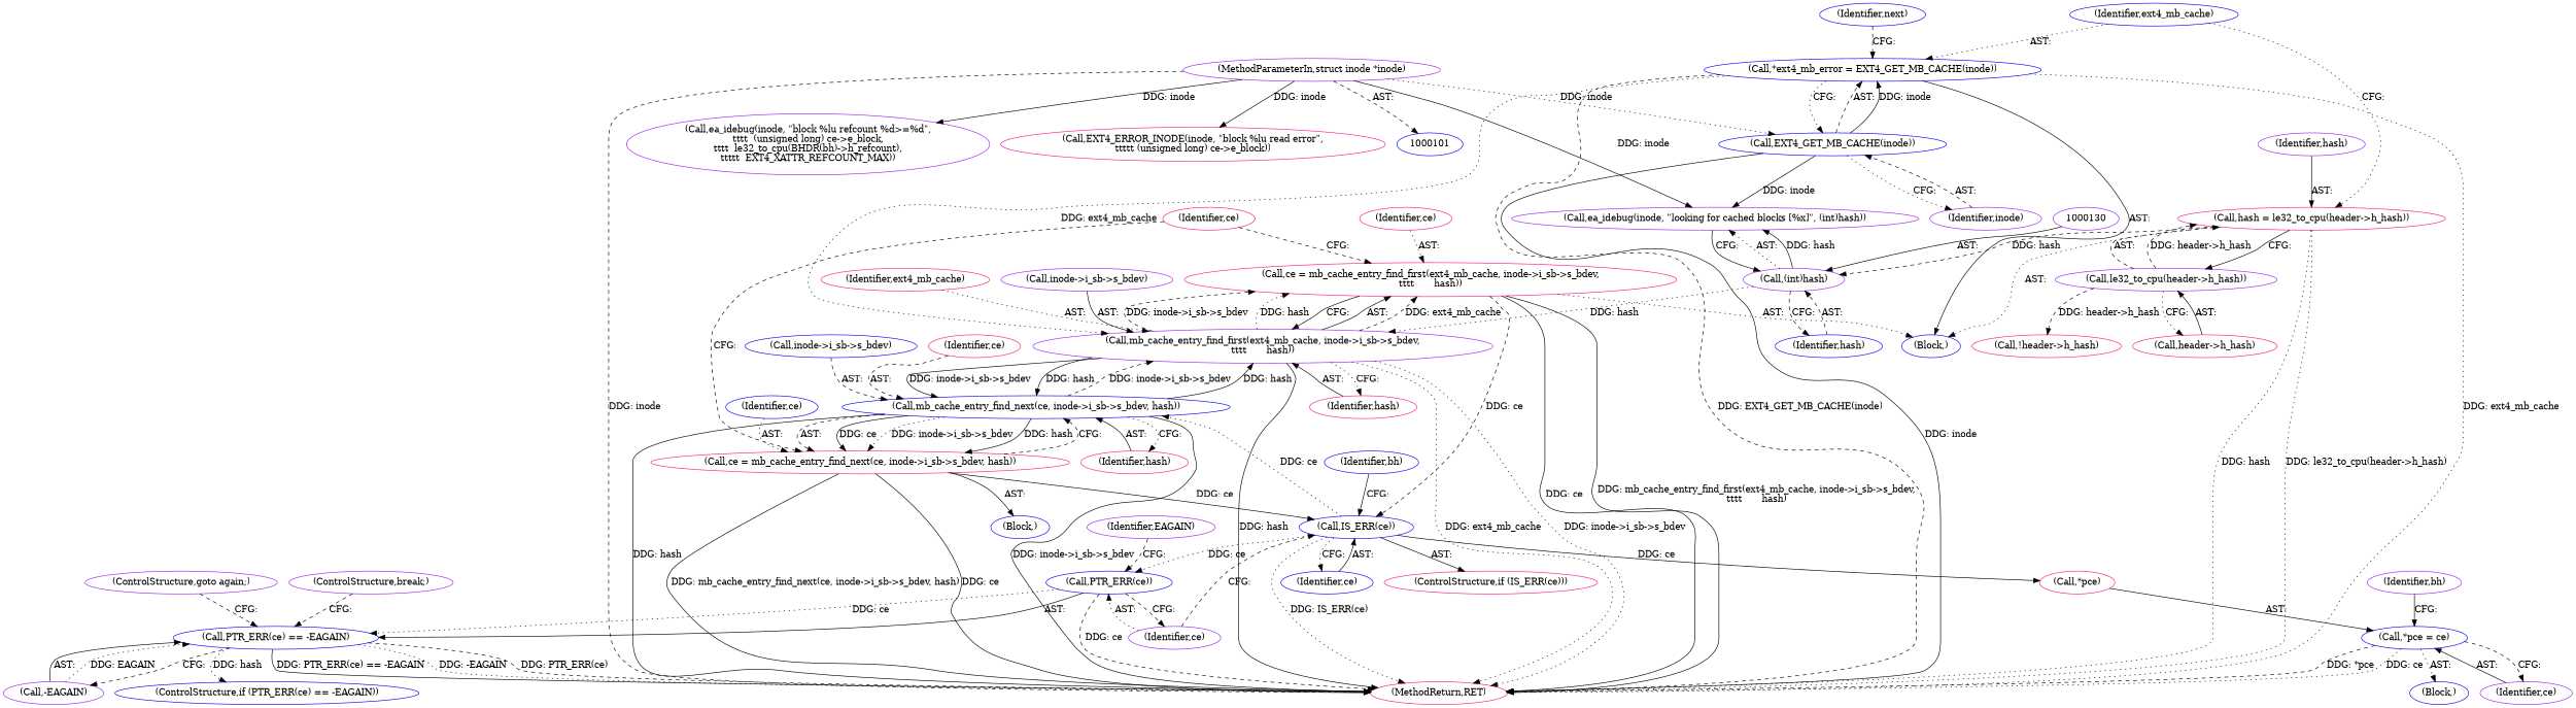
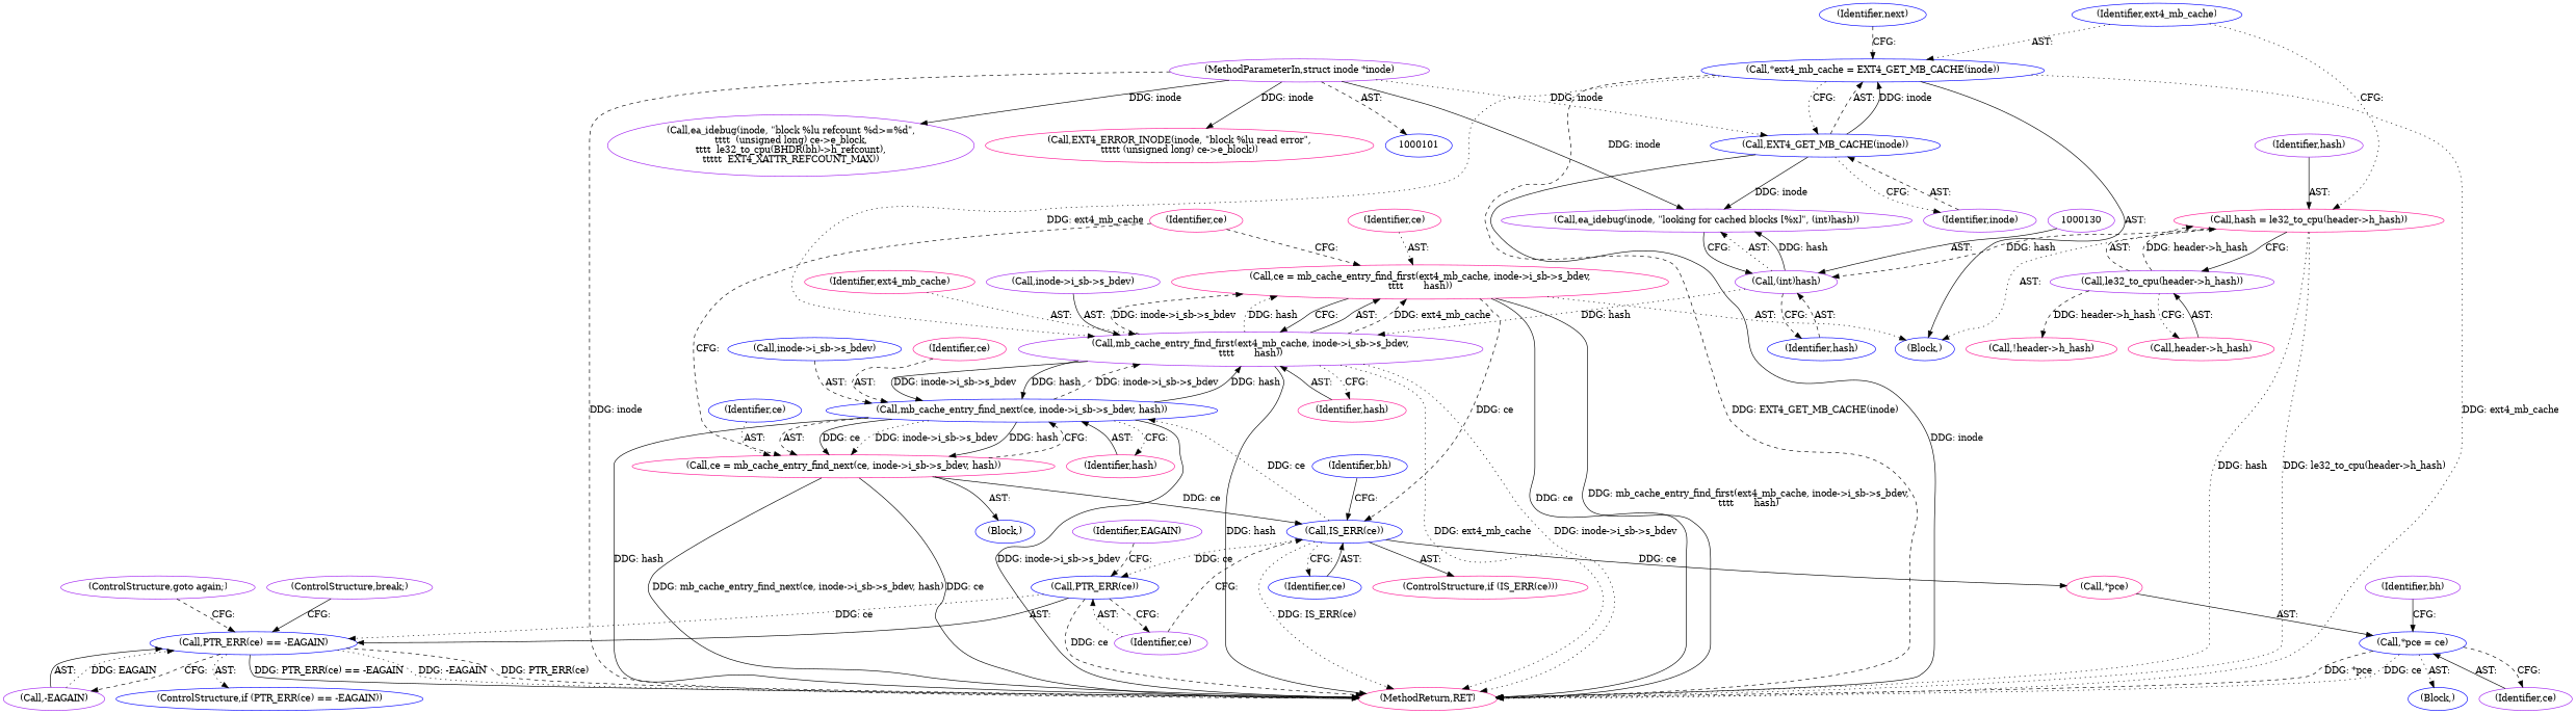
  digraph {
    node [color=blue]
    edge [style=solid]
    n1 [color=deeppink label="(Call,ce = mb_cache_entry_find_first(ext4_mb_cache, inode->i_sb->s_bdev,\n\t\t\t\t       hash))"]
    n2 [color=purple label="(Call,mb_cache_entry_find_first(ext4_mb_cache, inode->i_sb->s_bdev,\n\t\t\t\t       hash))"]
    n3 [label="(Call,IS_ERR(ce))"]
    n4 [label="(Block,)"]
    n5 [color=deeppink label="(MethodReturn,RET)"]
    n6 [label="(Call,mb_cache_entry_find_next(ce, inode->i_sb->s_bdev, hash))"]
    n7 [color=deeppink label="(Identifier,hash)"]
    n8 [label="(Call,PTR_ERR(ce))"]
    n9 [label="(Identifier,ce)"]
    n10 [color=deeppink label="(ControlStructure,if (IS_ERR(ce)))"]
    n11 [color=deeppink label="(Call,*pce)"]
    n12 [color=deeppink label="(Call,ce = mb_cache_entry_find_next(ce, inode->i_sb->s_bdev, hash))"]
    n13 [color=deeppink label="(Identifier,hash)"]
-   n14 [label="(Call,*ext4_mb_error = EXT4_GET_MB_CACHE(inode))"]
+   n14 [label="(Call,*ext4_mb_cache = EXT4_GET_MB_CACHE(inode))"]
    n15 [label="(Call,EXT4_GET_MB_CACHE(inode))"]
    n16 [color=purple label="(Identifier,inode)"]
    n17 [color=purple label="(Call,ea_idebug(inode, \"looking for cached blocks [%x]\", (int)hash))"]
    n18 [color=purple label="(Call,(int)hash)"]
    n19 [color=purple label="(MethodParameterIn,struct inode *inode)"]
    n20 [color=purple label="(Call,ea_idebug(inode, \"block %lu refcount %d>=%d\",\n\t\t\t\t  (unsigned long) ce->e_block,\n\t\t\t\t  le32_to_cpu(BHDR(bh)->h_refcount),\n\t\t\t\t\t  EXT4_XATTR_REFCOUNT_MAX))"]
    n21 [color=deeppink label="(Call,EXT4_ERROR_INODE(inode, \"block %lu read error\",\n\t\t\t\t\t (unsigned long) ce->e_block))"]
    1000101
    n23 [label="(Block,)"]
    n24 [label="(Call,PTR_ERR(ce) == -EAGAIN)"]
    n25 [color=purple label="(Identifier,ce)"]
    n26 [label="(Call,*pce = ce)"]
    n27 [label="(Block,)"]
    n28 [color=purple label="(Identifier,ce)"]
    n29 [label="(Identifier,hash)"]
    n30 [color=deeppink label="(Call,hash = le32_to_cpu(header->h_hash))"]
    n31 [color=purple label="(Call,le32_to_cpu(header->h_hash))"]
    n32 [color=deeppink label="(Call,header->h_hash)"]
    n33 [color=deeppink label="(Call,!header->h_hash)"]
    n34 [label="(ControlStructure,if (PTR_ERR(ce) == -EAGAIN))"]
    n35 [color=purple label="(Call,-EAGAIN)"]
    n36 [label="(Call,inode->i_sb->s_bdev)"]
    n37 [color=purple label="(Identifier,bh)"]
    n38 [color=deeppink label="(Identifier,ce)"]
    n39 [label="(Identifier,bh)"]
    n40 [label="(Identifier,next)"]
    n41 [color=purple label="(Identifier,hash)"]
    n42 [color=deeppink label="(Identifier,ce)"]
    n43 [color=deeppink label="(Identifier,ext4_mb_cache)"]
    n44 [color=purple label="(Identifier,EAGAIN)"]
    n45 [color=purple label="(Call,inode->i_sb->s_bdev)"]
    n46 [label="(Identifier,ext4_mb_cache)"]
    n47 [color=deeppink label="(Identifier,ce)"]
    n48 [label="(Identifier,ce)"]
    n49 [color=purple label="(ControlStructure,goto again;)"]
    n50 [color=purple label="(ControlStructure,break;)"]
    1000130 [color=purple]
    n1 -> n2 [label="CFG: "]
    n1 -> n3 [label="DDG: ce" style=dashed]
    n1 -> n4 [label="AST: " style=dotted]
    n1 -> n5 [label="DDG: ce"]
    n1 -> n5 [label="DDG: mb_cache_entry_find_first(ext4_mb_cache, inode->i_sb->s_bdev,\n\t\t\t\t       hash)"]
    n2 -> n1 [label="AST: "]
    n2 -> n1 [label="DDG: ext4_mb_cache" style=dashed]
    n2 -> n1 [label="DDG: inode->i_sb->s_bdev" style=dashed]
    n2 -> n1 [label="DDG: hash" style=dotted]
    n2 -> n5 [label="DDG: hash"]
    n2 -> n5 [label="DDG: ext4_mb_cache" style=dotted]
    n2 -> n5 [label="DDG: inode->i_sb->s_bdev" style=dotted]
    n2 -> n6 [label="DDG: inode->i_sb->s_bdev"]
    n2 -> n6 [label="DDG: hash"]
    n2 -> n7 [label="CFG: " style=dotted]
    n3 -> n5 [label="DDG: IS_ERR(ce)" style=dotted]
    n3 -> n6 [label="DDG: ce" style=dotted]
    n3 -> n8 [label="DDG: ce" style=dotted]
    n3 -> n9 [label="CFG: " style=dotted]
    n3 -> n10 [label="AST: "]
    n3 -> n11 [label="DDG: ce"]
    n6 -> n2 [label="DDG: inode->i_sb->s_bdev" style=dashed]
    n6 -> n2 [label="DDG: hash"]
    n6 -> n5 [label="DDG: inode->i_sb->s_bdev"]
    n6 -> n5 [label="DDG: hash"]
    n6 -> n12 [label="AST: " style=dashed]
    n6 -> n12 [label="DDG: ce"]
    n6 -> n12 [label="DDG: inode->i_sb->s_bdev" style=dotted]
    n6 -> n12 [label="DDG: hash"]
    n6 -> n13 [label="CFG: " style=dotted]
    n7 -> n2 [label="AST: "]
    n8 -> n5 [label="DDG: ce" style=dashed]
    n8 -> n24 [label="AST: "]
    n8 -> n24 [label="DDG: ce" style=dotted]
    n8 -> n25 [label="CFG: " style=dashed]
    n9 -> n3 [label="AST: "]
    n11 -> n26 [label="AST: "]
    n12 -> n3 [label="DDG: ce"]
    n12 -> n5 [label="DDG: mb_cache_entry_find_next(ce, inode->i_sb->s_bdev, hash)"]
    n12 -> n5 [label="DDG: ce"]
    n12 -> n6 [label="CFG: " style=dashed]
    n12 -> n23 [label="AST: "]
    n13 -> n6 [label="AST: "]
    n14 -> n2 [label="DDG: ext4_mb_cache" style=dotted]
    n14 -> n4 [label="AST: "]
    n14 -> n5 [label="DDG: EXT4_GET_MB_CACHE(inode)" style=dashed]
    n14 -> n5 [label="DDG: ext4_mb_cache" style=dotted]
    n14 -> n15 [label="CFG: " style=dotted]
    n15 -> n5 [label="DDG: inode"]
    n15 -> n14 [label="AST: " style=dashed]
    n15 -> n14 [label="DDG: inode"]
    n15 -> n16 [label="CFG: " style=dotted]
    n15 -> n17 [label="DDG: inode"]
    n16 -> n15 [label="AST: " style=dashed]
    n17 -> n18 [label="CFG: "]
    n18 -> n2 [label="DDG: hash" style=dotted]
    n18 -> n17 [label="AST: " style=dotted]
    n18 -> n17 [label="DDG: hash"]
    n18 -> n29 [label="CFG: " style=dashed]
    n19 -> n5 [label="DDG: inode" style=dashed]
    n19 -> n15 [label="DDG: inode" style=dotted]
    n19 -> n17 [label="DDG: inode"]
    n19 -> n20 [label="DDG: inode"]
    n19 -> n21 [label="DDG: inode"]
    n19 -> 1000101 [label="AST: " style=dashed]
    n24 -> n5 [label="DDG: PTR_ERR(ce) == -EAGAIN"]
    n24 -> n5 [label="DDG: -EAGAIN" style=dotted]
    n24 -> n5 [label="DDG: PTR_ERR(ce)" style=dashed]
-   n24 -> n34 [label="DDG: hash" style=dotted]
+   n24 -> n34 [label="AST: " style=dotted]
    n24 -> n35 [label="CFG: " style=dashed]
    n25 -> n3 [label="CFG: " style=dashed]
    n25 -> n8 [label="AST: " style=dotted]
    n26 -> n5 [label="DDG: *pce" style=dashed]
    n26 -> n5 [label="DDG: ce" style=dotted]
    n26 -> n27 [label="AST: " style=dotted]
    n26 -> n28 [label="CFG: " style=dashed]
    n28 -> n26 [label="AST: "]
    n29 -> n18 [label="AST: " style=dashed]
    n30 -> n4 [label="AST: " style=dotted]
    n30 -> n5 [label="DDG: hash" style=dotted]
    n30 -> n5 [label="DDG: le32_to_cpu(header->h_hash)" style=dotted]
    n30 -> n18 [label="DDG: hash" style=dashed]
    n30 -> n31 [label="CFG: "]
    n31 -> n30 [label="AST: " style=dashed]
    n31 -> n30 [label="DDG: header->h_hash" style=dashed]
    n31 -> n32 [label="CFG: " style=dotted]
    n31 -> n33 [label="DDG: header->h_hash" style=dashed]
    n32 -> n31 [label="AST: "]
    n35 -> n24 [label="AST: "]
    n35 -> n24 [label="DDG: EAGAIN" style=dotted]
    n36 -> n6 [label="AST: " style=dashed]
    n37 -> n26 [label="CFG: "]
    n38 -> n1 [label="CFG: " style=dashed]
    n38 -> n12 [label="CFG: " style=dashed]
    n39 -> n3 [label="CFG: "]
    n40 -> n14 [label="CFG: " style=dashed]
    n41 -> n30 [label="AST: "]
    n42 -> n1 [label="AST: " style=dotted]
    n43 -> n2 [label="AST: " style=dotted]
    n44 -> n8 [label="CFG: " style=dashed]
    n45 -> n2 [label="AST: "]
    n46 -> n14 [label="AST: " style=dotted]
    n46 -> n30 [label="CFG: " style=dotted]
    n47 -> n6 [label="AST: " style=dashed]
    n48 -> n12 [label="AST: " style=dotted]
    n49 -> n24 [label="CFG: " style=dashed]
-   n50 -> n24 [label="CFG: " style=dashed]
+   n50 -> n24 [label="CFG: "]
    1000130 -> n18 [label="AST: "]
  }
